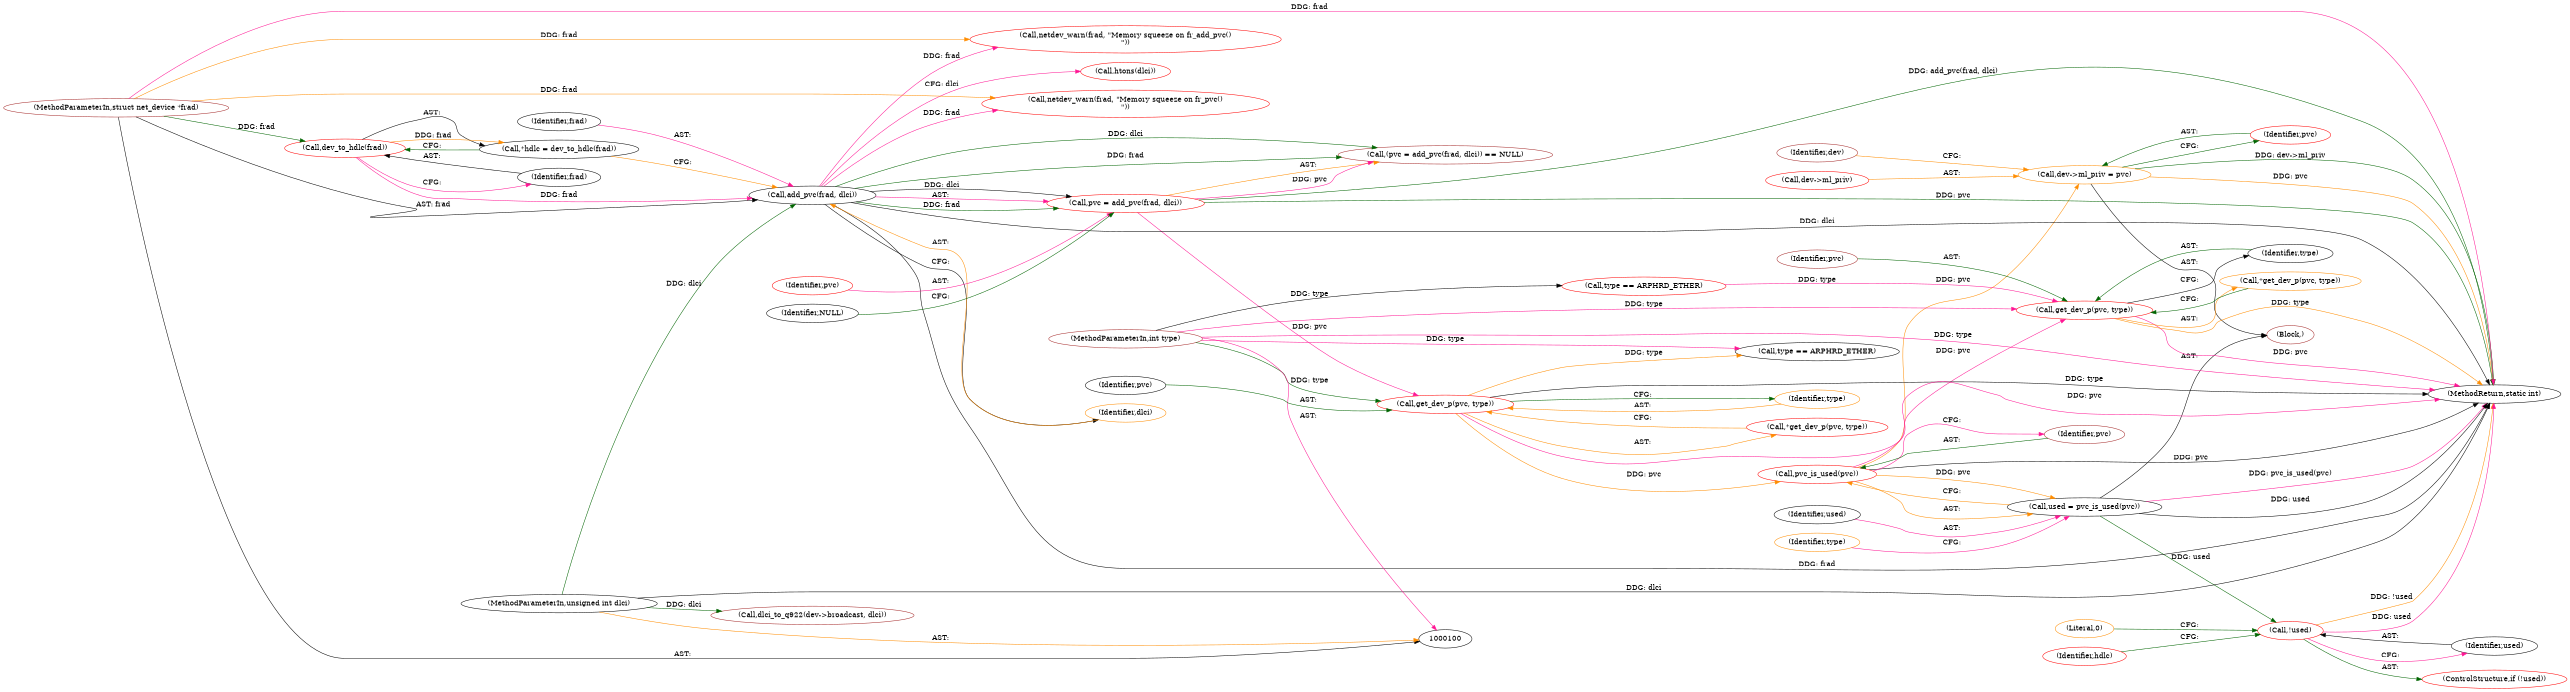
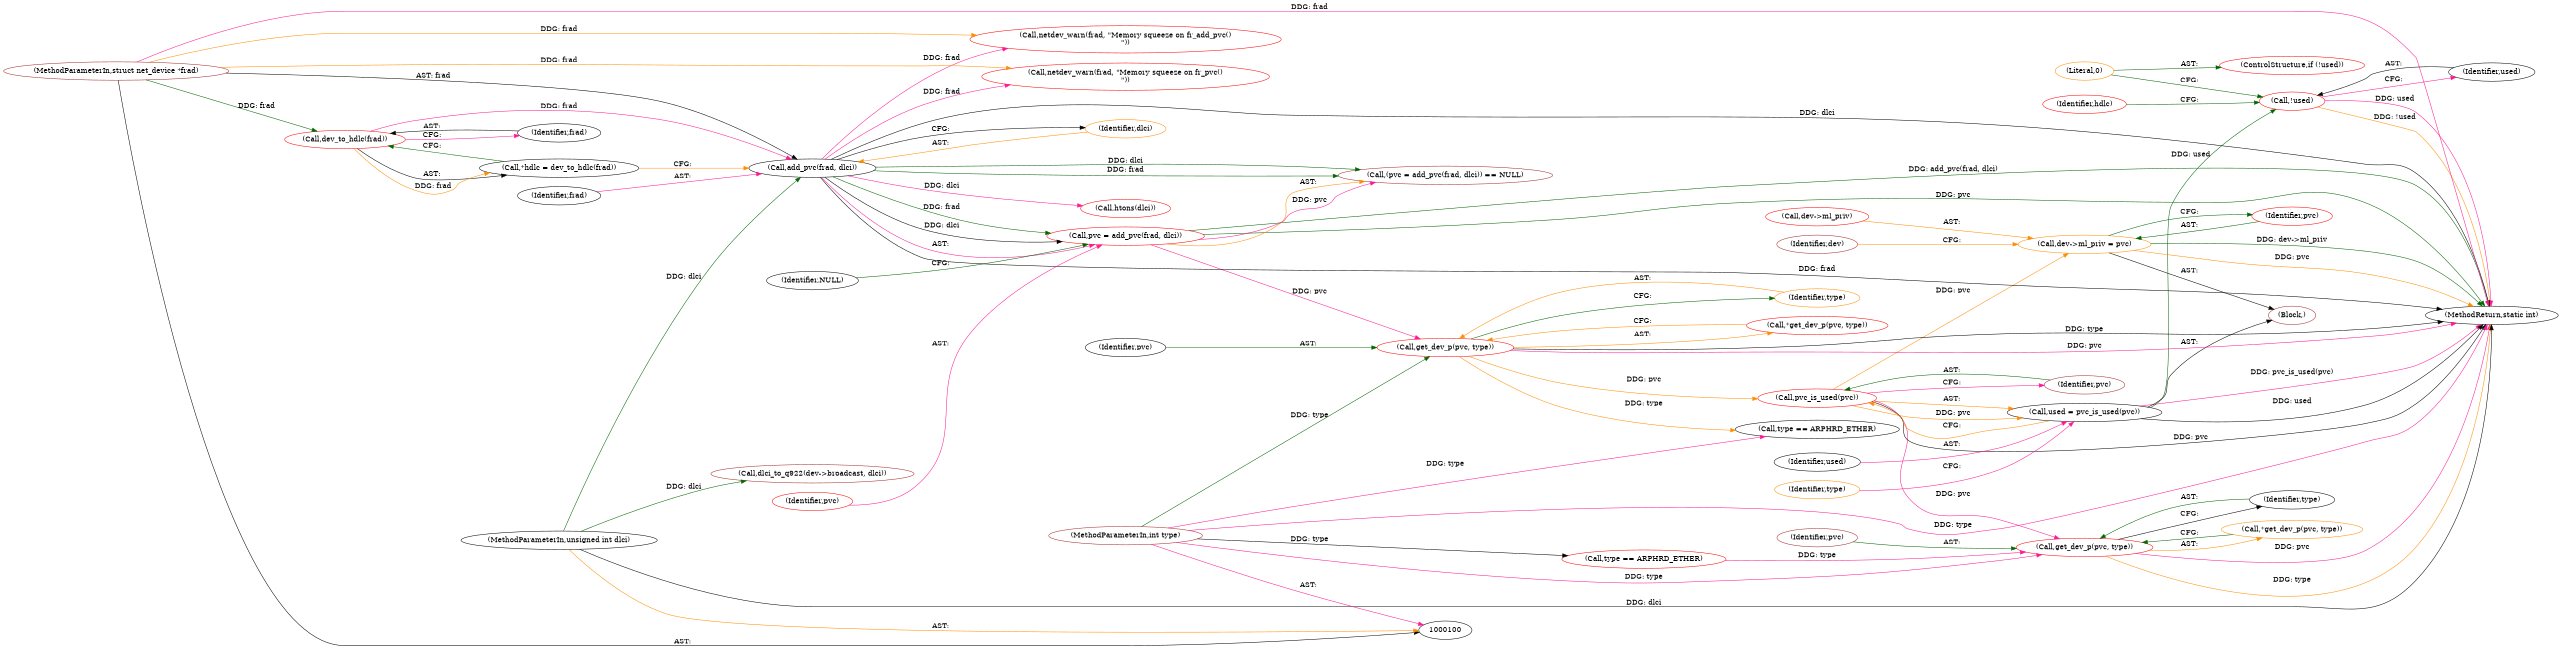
  digraph {
    rankdir=LR
    node [color=red]
    edge [color=deeppink]
    n1 [label="(Call,pvc_is_used(pvc))"]
    n2 [color=black label="(Call,used = pvc_is_used(pvc))"]
    n3 [color=darkorange label="(Call,dev->ml_priv = pvc)"]
    n4 [label="(Call,get_dev_p(pvc, type))"]
    n5 [color=black label="(MethodReturn,static int)"]
    n6 [color=brown label="(Identifier,pvc)"]
    n7 [label="(Call,!used)"]
    n8 [color=brown label="(Block,)"]
    n9 [label="(Identifier,pvc)"]
    n10 [color=black label="(Identifier,type)"]
    n11 [color=darkorange label="(Call,*get_dev_p(pvc, type))"]
    n12 [label="(Call,get_dev_p(pvc, type))"]
    n13 [color=darkorange label="(Identifier,type)"]
    n14 [label="(Call,*get_dev_p(pvc, type))"]
    n15 [color=black label="(Call,type == ARPHRD_ETHER)"]
    n16 [label="(Call,pvc = add_pvc(frad, dlci))"]
    n17 [color=brown label="(Call,(pvc = add_pvc(frad, dlci)) == NULL)"]
    n18 [color=black label="(Call,add_pvc(frad, dlci))"]
    n19 [label="(Call,netdev_warn(frad, \"Memory squeeze on fr_add_pvc()\n\"))"]
    n20 [label="(Call,netdev_warn(frad, \"Memory squeeze on fr_pvc()\n\"))"]
    n21 [color=darkorange label="(Identifier,dlci)"]
    n22 [label="(Call,htons(dlci))"]
    n23 [label="(Call,dev_to_hdlc(frad))"]
    n24 [color=black label="(Call,*hdlc = dev_to_hdlc(frad))"]
    n25 [color=black label="(Identifier,frad)"]
    n26 [color=brown label="(MethodParameterIn,struct net_device *frad)"]
    1000100 [color=black]
    n28 [color=black label="(MethodParameterIn,unsigned int dlci)"]
    n29 [color=brown label="(Call,dlci_to_q922(dev->broadcast, dlci))"]
    n30 [color=brown label="(MethodParameterIn,int type)"]
    n31 [label="(Call,type == ARPHRD_ETHER)"]
    n32 [label="(ControlStructure,if (!used))"]
    n33 [color=black label="(Identifier,used)"]
    n34 [label="(Identifier,hdlc)"]
    n35 [color=brown label="(Identifier,pvc)"]
    n36 [label="(Identifier,pvc)"]
    n37 [color=black label="(Identifier,pvc)"]
    n38 [color=black label="(Identifier,used)"]
    n39 [color=black label="(Identifier,frad)"]
    n40 [label="(Call,dev->ml_priv)"]
    n41 [color=black label="(Identifier,NULL)"]
    n42 [color=darkorange label="(Identifier,type)"]
    n43 [color=brown label="(Identifier,dev)"]
    n44 [color=darkorange label="(Literal,0)"]
    n1 -> n2 [color=darkorange label="AST: "]
    n1 -> n2 [color=darkorange label="DDG: pvc"]
    n1 -> n3 [color=darkorange label="DDG: pvc"]
    n1 -> n4 [label="DDG: pvc"]
    n1 -> n5 [color=black label="DDG: pvc"]
    n1 -> n6 [label="CFG: "]
    n2 -> n1 [color=darkorange label="CFG: "]
    n2 -> n5 [label="DDG: pvc_is_used(pvc)"]
    n2 -> n5 [color=black label="DDG: used"]
    n2 -> n7 [color=darkgreen label="DDG: used"]
    n2 -> n8 [color=black label="AST: "]
    n3 -> n5 [color=darkgreen label="DDG: dev->ml_priv"]
    n3 -> n5 [color=darkorange label="DDG: pvc"]
    n3 -> n8 [color=black label="AST: "]
    n3 -> n9 [color=darkgreen label="CFG: "]
    n4 -> n5 [label="DDG: pvc"]
    n4 -> n5 [color=darkorange label="DDG: type"]
    n4 -> n10 [color=black label="CFG: "]
    n4 -> n11 [color=darkorange label="AST: "]
    n6 -> n1 [color=darkgreen label="AST: "]
    n7 -> n5 [color=darkorange label="DDG: !used"]
    n7 -> n5 [label="DDG: used"]
-   n7 -> n32 [color=darkgreen label="AST: "]
+   n44 -> n32 [color=darkgreen label="AST: "]
    n7 -> n33 [label="CFG: "]
    n9 -> n3 [color=darkgreen label="AST: "]
    n10 -> n4 [color=darkgreen label="AST: "]
    n11 -> n4 [color=darkgreen label="CFG: "]
    n12 -> n1 [color=darkorange label="DDG: pvc"]
    n12 -> n5 [color=black label="DDG: type"]
    n12 -> n5 [label="DDG: pvc"]
    n12 -> n13 [color=darkgreen label="CFG: "]
    n12 -> n14 [color=darkorange label="AST: "]
    n12 -> n15 [color=darkorange label="DDG: type"]
    n13 -> n12 [color=darkorange label="AST: "]
    n14 -> n12 [color=darkorange label="CFG: "]
    n16 -> n5 [color=darkgreen label="DDG: add_pvc(frad, dlci)"]
    n16 -> n5 [color=darkgreen label="DDG: pvc"]
    n16 -> n12 [label="DDG: pvc"]
    n16 -> n17 [color=darkorange label="AST: "]
    n16 -> n17 [label="DDG: pvc"]
    n18 -> n5 [color=black label="DDG: frad"]
    n18 -> n5 [color=black label="DDG: dlci"]
    n18 -> n16 [label="AST: "]
    n18 -> n16 [color=darkgreen label="DDG: frad"]
    n18 -> n16 [color=black label="DDG: dlci"]
    n18 -> n17 [color=darkgreen label="DDG: frad"]
    n18 -> n17 [color=darkgreen label="DDG: dlci"]
    n18 -> n19 [label="DDG: frad"]
    n18 -> n20 [label="DDG: frad"]
    n18 -> n21 [color=black label="CFG: "]
-   n18 -> n22 [label="CFG: dlci"]
+   n18 -> n22 [label="DDG: dlci"]
    n21 -> n18 [color=darkorange label="AST: "]
    n23 -> n18 [label="DDG: frad"]
    n23 -> n24 [color=black label="AST: "]
    n23 -> n24 [color=darkorange label="DDG: frad"]
    n23 -> n25 [label="CFG: "]
    n24 -> n18 [color=darkorange label="CFG: "]
    n24 -> n23 [color=darkgreen label="CFG: "]
    n25 -> n23 [color=black label="AST: "]
    n26 -> n5 [label="DDG: frad"]
    n26 -> n18 [color=black label="AST: frad"]
    n26 -> n19 [color=darkorange label="DDG: frad"]
    n26 -> n20 [color=darkorange label="DDG: frad"]
    n26 -> n23 [color=darkgreen label="DDG: frad"]
    n26 -> 1000100 [color=black label="AST: "]
    n28 -> n5 [color=black label="DDG: dlci"]
    n28 -> n18 [color=darkgreen label="DDG: dlci"]
    n28 -> 1000100 [color=darkorange label="AST: "]
    n28 -> n29 [color=darkgreen label="DDG: dlci"]
    n30 -> n4 [label="DDG: type"]
    n30 -> n5 [label="DDG: type"]
    n30 -> n12 [color=darkgreen label="DDG: type"]
    n30 -> n15 [label="DDG: type"]
    n30 -> 1000100 [label="AST: "]
    n30 -> n31 [color=black label="DDG: type"]
    n31 -> n4 [label="DDG: type"]
    n33 -> n7 [color=black label="AST: "]
    n34 -> n7 [color=darkgreen label="CFG: "]
    n35 -> n4 [color=darkgreen label="AST: "]
    n36 -> n16 [label="AST: "]
    n37 -> n12 [color=darkgreen label="AST: "]
    n38 -> n2 [label="AST: "]
    n39 -> n18 [label="AST: "]
    n40 -> n3 [color=darkorange label="AST: "]
    n41 -> n16 [color=darkgreen label="CFG: "]
    n42 -> n2 [label="CFG: "]
    n43 -> n3 [color=darkorange label="CFG: "]
    n44 -> n7 [color=darkgreen label="CFG: "]
  }
